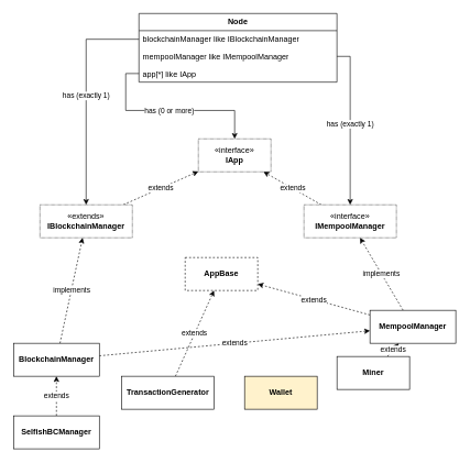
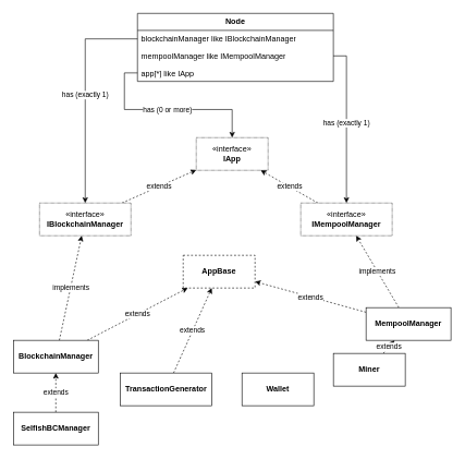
  <mxCell id="0" />
  <mxCell id="1" parent="0" />
  <mxCell id="2" value="«interface»&lt;br&gt;&lt;b&gt;IApp&lt;/b&gt;" style="html=1;whiteSpace=wrap;dashed=1;dashPattern=1 1;" vertex="1" parent="1"><mxGeometry x="300" y="210" width="110" height="50" as="geometry" /></mxCell>
  <mxCell id="3" value="AppBase" style="html=1;whiteSpace=wrap;fontStyle=1;dashed=1;" vertex="1" parent="1"><mxGeometry x="280" y="390" width="110" height="50" as="geometry" /></mxCell>
  <mxCell id="4" value="implements" style="rounded=0;orthogonalLoop=1;jettySize=auto;html=1;dashed=1;" edge="1" parent="1" source="6" target="16"><mxGeometry relative="1" as="geometry" /></mxCell>
- <mxCell id="5" value="extends" style="rounded=0;orthogonalLoop=1;jettySize=auto;html=1;dashed=1;" edge="1" parent="1" source="6" target="9"><mxGeometry relative="1" as="geometry" /></mxCell>
+ <mxCell id="5" value="extends" style="rounded=0;orthogonalLoop=1;jettySize=auto;html=1;dashed=1;" edge="1" parent="1" source="6" target="3"><mxGeometry relative="1" as="geometry" /></mxCell>
  <mxCell id="6" value="BlockchainManager" style="html=1;whiteSpace=wrap;fontStyle=1" vertex="1" parent="1"><mxGeometry x="20" y="520" width="130" height="50" as="geometry" /></mxCell>
  <mxCell id="7" value="implements" style="rounded=0;orthogonalLoop=1;jettySize=auto;html=1;dashed=1;" edge="1" parent="1" source="9" target="18"><mxGeometry relative="1" as="geometry" /></mxCell>
  <mxCell id="8" value="extends" style="rounded=0;orthogonalLoop=1;jettySize=auto;html=1;dashed=1;" edge="1" parent="1" source="9" target="3"><mxGeometry relative="1" as="geometry" /></mxCell>
  <mxCell id="9" value="MempoolManager" style="html=1;whiteSpace=wrap;fontStyle=1" vertex="1" parent="1"><mxGeometry x="560" y="470" width="130" height="50" as="geometry" /></mxCell>
  <mxCell id="10" value="extends" style="rounded=0;orthogonalLoop=1;jettySize=auto;html=1;dashed=1;" edge="1" parent="1" source="11" target="9"><mxGeometry relative="1" as="geometry" /></mxCell>
  <mxCell id="11" value="Miner" style="html=1;whiteSpace=wrap;fontStyle=1" vertex="1" parent="1"><mxGeometry x="510" y="540" width="110" height="50" as="geometry" /></mxCell>
  <mxCell id="12" value="extends" style="rounded=0;orthogonalLoop=1;jettySize=auto;html=1;dashed=1;" edge="1" parent="1" source="13" target="3"><mxGeometry relative="1" as="geometry" /></mxCell>
  <mxCell id="13" value="TransactionGenerator" style="html=1;whiteSpace=wrap;fontStyle=1" vertex="1" parent="1"><mxGeometry x="184" y="570" width="140" height="50" as="geometry" /></mxCell>
- <mxCell id="14" value="Wallet" style="html=1;whiteSpace=wrap;fontStyle=1;fillColor=#fff2cc;" vertex="1" parent="1"><mxGeometry x="370" y="570" width="110" height="50" as="geometry" /></mxCell>
+ <mxCell id="14" value="Wallet" style="html=1;whiteSpace=wrap;fontStyle=1" vertex="1" parent="1"><mxGeometry x="370" y="570" width="110" height="50" as="geometry" /></mxCell>
  <mxCell id="15" value="extends" style="rounded=0;orthogonalLoop=1;jettySize=auto;html=1;dashed=1;" edge="1" parent="1" source="16" target="2"><mxGeometry relative="1" as="geometry" /></mxCell>
- <mxCell id="16" value="«extends»&lt;br&gt;&lt;b&gt;IBlockchainManager&lt;/b&gt;" style="html=1;whiteSpace=wrap;dashed=1;dashPattern=1 1;" vertex="1" parent="1"><mxGeometry x="60" y="310" width="140" height="50" as="geometry" /></mxCell>
+ <mxCell id="16" value="«interface»&lt;br&gt;&lt;b&gt;IBlockchainManager&lt;/b&gt;" style="html=1;whiteSpace=wrap;dashed=1;dashPattern=1 1;" vertex="1" parent="1"><mxGeometry x="60" y="310" width="140" height="50" as="geometry" /></mxCell>
  <mxCell id="17" value="extends" style="rounded=0;orthogonalLoop=1;jettySize=auto;html=1;dashed=1;" edge="1" parent="1" source="18" target="2"><mxGeometry relative="1" as="geometry" /></mxCell>
  <mxCell id="18" value="«interface»&lt;br&gt;&lt;b&gt;IMempoolManager&lt;/b&gt;" style="html=1;whiteSpace=wrap;dashed=1;dashPattern=1 1;" vertex="1" parent="1"><mxGeometry x="460" y="310" width="140" height="50" as="geometry" /></mxCell>
  <mxCell id="19" value="Node" style="swimlane;fontStyle=1;childLayout=stackLayout;horizontal=1;startSize=26;fillColor=none;horizontalStack=0;resizeParent=1;resizeParentMax=0;resizeLast=0;collapsible=1;marginBottom=0;whiteSpace=wrap;html=1;" vertex="1" parent="1"><mxGeometry x="210" y="20" width="300" height="104" as="geometry" /></mxCell>
  <mxCell id="20" value="blockchainManager like IBlockchainManager" style="text;strokeColor=none;fillColor=none;align=left;verticalAlign=top;spacingLeft=4;spacingRight=4;overflow=hidden;rotatable=0;points=[[0,0.5],[1,0.5]];portConstraint=eastwest;whiteSpace=wrap;html=1;" vertex="1" parent="19"><mxGeometry y="26" width="300" height="26" as="geometry" /></mxCell>
  <mxCell id="21" value="mempoolManager like IMempoolManager" style="text;strokeColor=none;fillColor=none;align=left;verticalAlign=top;spacingLeft=4;spacingRight=4;overflow=hidden;rotatable=0;points=[[0,0.5],[1,0.5]];portConstraint=eastwest;whiteSpace=wrap;html=1;" vertex="1" parent="19"><mxGeometry y="52" width="300" height="26" as="geometry" /></mxCell>
  <mxCell id="22" value="app[*] like IApp" style="text;strokeColor=none;fillColor=none;align=left;verticalAlign=top;spacingLeft=4;spacingRight=4;overflow=hidden;rotatable=0;points=[[0,0.5],[1,0.5]];portConstraint=eastwest;whiteSpace=wrap;html=1;" vertex="1" parent="19"><mxGeometry y="78" width="300" height="26" as="geometry" /></mxCell>
  <mxCell id="23" value="has (exactly 1)" style="edgeStyle=orthogonalEdgeStyle;rounded=0;orthogonalLoop=1;jettySize=auto;html=1;" edge="1" parent="1" source="20" target="16"><mxGeometry relative="1" as="geometry" /></mxCell>
  <mxCell id="24" value="has (exactly 1)" style="edgeStyle=orthogonalEdgeStyle;rounded=0;orthogonalLoop=1;jettySize=auto;html=1;" edge="1" parent="1" source="21" target="18"><mxGeometry relative="1" as="geometry" /></mxCell>
  <mxCell id="25" value="has (0 or more)" style="edgeStyle=orthogonalEdgeStyle;rounded=0;orthogonalLoop=1;jettySize=auto;html=1;" edge="1" parent="1" source="22" target="2"><mxGeometry relative="1" as="geometry" /></mxCell>
  <mxCell id="26" value="extends" style="edgeStyle=orthogonalEdgeStyle;rounded=0;orthogonalLoop=1;jettySize=auto;html=1;dashed=1;" edge="1" parent="1" source="27" target="6"><mxGeometry relative="1" as="geometry" /></mxCell>
  <mxCell id="27" value="SelfishBCManager" style="html=1;whiteSpace=wrap;fontStyle=1" vertex="1" parent="1"><mxGeometry x="20" y="630" width="130" height="50" as="geometry" /></mxCell>
